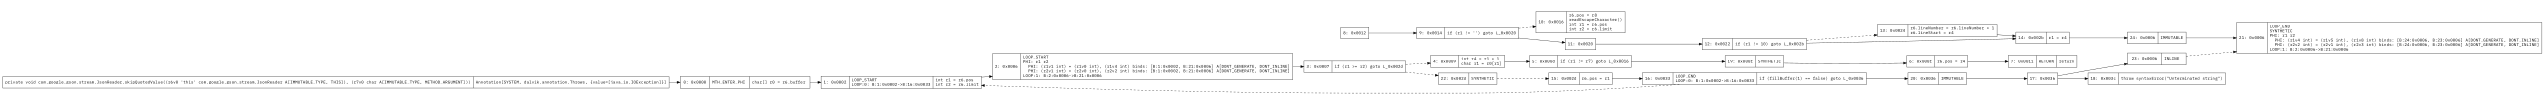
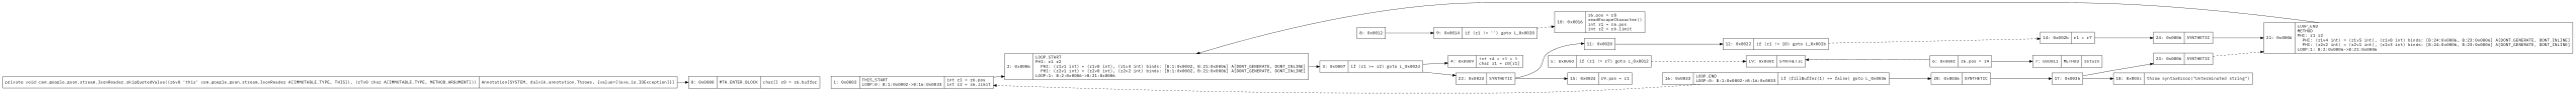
  digraph {
    fontname="IBM Plex Mono"
    rankdir=LR
    node [fontname="IBM Plex Mono" shape=record]
    edge [fontname="IBM Plex Mono"]
-   n1 [label="{0\:\ 0x0000|MTH_ENTER_PHI\l|char[] r0 = r6.buffer\l}"]
-   n2 [label="{1\:\ 0x0002|LOOP_START\lLOOP:0: B:1:0x0002\-\>B:16:0x0033\l|int r1 = r6.pos\lint r2 = r6.limit\l}"]
+   n1 [label="{0\:\ 0x0000|MTH_ENTER_BLOCK\l|char[] r0 = r6.buffer\l}"]
+   n2 [label="{1\:\ 0x0002|THIS_START\lLOOP:0: B:1:0x0002\-\>B:16:0x0033\l|int r1 = r6.pos\lint r2 = r6.limit\l}"]
    n3 [label="{2\:\ 0x0006|LOOP_START\lPHI: r1 r2 \l  PHI: (r1v1 int) = (r1v0 int), (r1v4 int) binds: [B:1:0x0002, B:21:0x0006] A[DONT_GENERATE, DONT_INLINE]\l  PHI: (r2v1 int) = (r2v0 int), (r2v2 int) binds: [B:1:0x0002, B:21:0x0006] A[DONT_GENERATE, DONT_INLINE]\lLOOP:1: B:2:0x0006\-\>B:21:0x0006\l}"]
    n4 [label="{3\:\ 0x0007|if (r1 \>= r2) goto L_0x002d\l}"]
    n5 [label="{4\:\ 0x0009|int r4 = r1 + 1\lchar r1 = r0[r1]\l}"]
    n6 [label="{22\:\ 0x002d|SYNTHETIC\l}"]
-   n7 [label="{5\:\ 0x000d|if (r1 != r7) goto L_0x0016\l}"]
-   n8 [label="{15\:\ 0x002d|r6.pos = r1\l}"]
+   n7 [label="{5\:\ 0x000d|if (r1 != r7) goto L_0x0012\l}"]
+   n8 [label="{15\:\ 0x002d|r9.pos = r1\l}"]
    n9 [label="{19\:\ 0x000f|SYNTHETIC\l}"]
    n10 [label="{8\:\ 0x0012}"]
    n11 [label="{9\:\ 0x0014|if (r1 != '') goto L_0x0020\l}"]
    n12 [label="{6\:\ 0x000f|r6.pos = r4\l}"]
-   n13 [label="{7\:\ 0x0011|RETURN\l|return\l}"]
+   n13 [label="{7\:\ 0x0011|METHOD\l|return\l}"]
    n14 [label="{10\:\ 0x0016|r6.pos = r8\lreadEscapeCharacter()\lint r1 = r6.pos\lint r2 = r6.limit\l}"]
    n15 [label="{11\:\ 0x0020}"]
    n16 [label="{12\:\ 0x0022|if (r1 != 10) goto L_0x002b\l}"]
-   n17 [label="{23\:\ 0x0006|INLINE\l}"]
-   n18 [label="{21\:\ 0x0006|LOOP_END\lSYNTHETIC\lPHI: r1 r2 \l  PHI: (r1v4 int) = (r1v5 int), (r1v8 int) binds: [B:24:0x0006, B:23:0x0006] A[DONT_GENERATE, DONT_INLINE]\l  PHI: (r2v2 int) = (r2v1 int), (r2v3 int) binds: [B:24:0x0006, B:23:0x0006] A[DONT_GENERATE, DONT_INLINE]\lLOOP:1: B:2:0x0006\-\>B:21:0x0006\l}"]
-   n19 [label="{13\:\ 0x0024|r6.lineNumber = r6.lineNumber + 1\lr6.lineStart = r4\l}"]
-   n20 [label="{14\:\ 0x002b|r1 = r4\l}"]
-   n21 [label="{24\:\ 0x0006|IMMUTABLE\l}"]
+   n17 [label="{23\:\ 0x0006|SYNTHETIC\l}"]
+   n18 [label="{21\:\ 0x0006|LOOP_END\lMETHOD\lPHI: r1 r2 \l  PHI: (r1v4 int) = (r1v5 int), (r1v8 int) binds: [B:24:0x0006, B:23:0x0006] A[DONT_GENERATE, DONT_INLINE]\l  PHI: (r2v2 int) = (r2v1 int), (r2v3 int) binds: [B:24:0x0006, B:23:0x0006] A[DONT_GENERATE, DONT_INLINE]\lLOOP:1: B:2:0x0006\-\>B:21:0x0006\l}"]
+   n20 [label="{14\:\ 0x002b|r1 = r7\l}"]
+   n21 [label="{24\:\ 0x0006|SYNTHETIC\l}"]
    n22 [label="{16\:\ 0x0033|LOOP_END\lLOOP:0: B:1:0x0002\-\>B:16:0x0033\l|if (fillBuffer(1) == false) goto L_0x0036\l}"]
-   n23 [label="{20\:\ 0x0036|IMMUTABLE\l}"]
+   n23 [label="{20\:\ 0x0036|SYNTHETIC\l}"]
    n24 [label="{17\:\ 0x0036}"]
    n25 [label="{18\:\ 0x003c|throw syntaxError(\"Unterminated string\")\l}"]
    n26 [label="{private void com.google.gson.stream.JsonReader.skipQuotedValue((r6v0 'this' com.google.gson.stream.JsonReader A[IMMUTABLE_TYPE, THIS]), (r7v0 char A[IMMUTABLE_TYPE, METHOD_ARGUMENT]))  | Annotation[SYSTEM, dalvik.annotation.Throws, \{value=[java.io.IOException]\}]\l}"]
-   n1 -> n2
    n2 -> n3
    n3 -> n4
-   n4 -> n5 [style=dashed]
-   n4 -> n6 [style=dashed]
-   n5 -> n7
-   n6 -> n8 [style=dashed]
-   n7 -> n9 [style=solid]
-   n8 -> n22
-   n9 -> n12
+   n4 -> n5 [style=solid]
+   n4 -> n6
+   n6 -> n8
+   n7 -> n9 [style=dashed]
+   n12 -> n9
    n10 -> n11
    n11 -> n14 [style=dashed]
-   n11 -> n15
+   n6 -> n15
    n12 -> n13
    n15 -> n16
-   n16 -> n19 [style=dashed]
-   n16 -> n20
+   n16 -> n20 [style=dashed]
    n17 -> n18 [style=dashed]
-   n19 -> n20
+   n18 -> n3
    n20 -> n21
    n21 -> n18
    n22 -> n2 [style=dashed]
    n22 -> n23
    n23 -> n24
    n24 -> n17
    n24 -> n25
    n26 -> n1
  }
